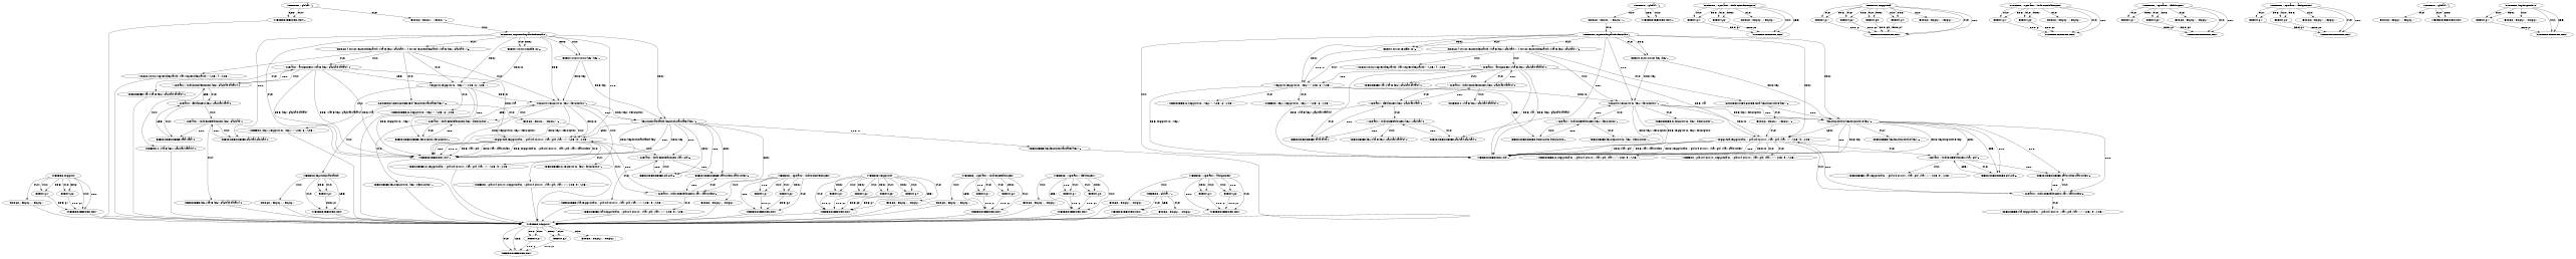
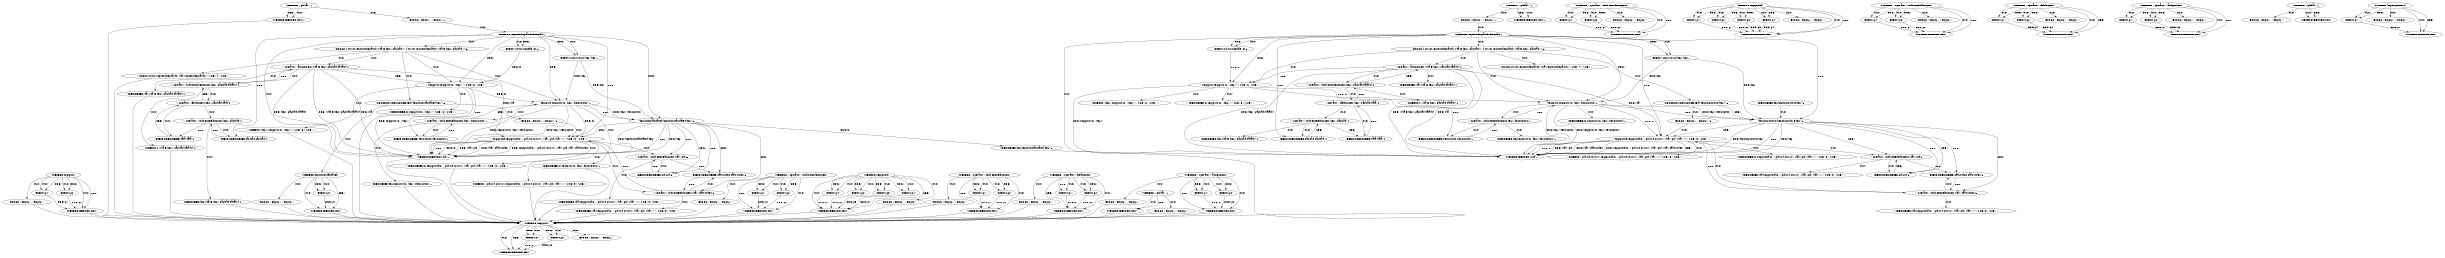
  digraph {
    n1 [label=<(METHOD,seq_puts)>]
    n2 [label=<(PARAM,p1)>]
    n3 [label=<(PARAM,p2)>]
    n4 [label=<(BLOCK,&lt;empty&gt;,&lt;empty&gt;)>]
    n5 [label=<(METHOD_RETURN,ANY)>]
    n6 [label=<(METHOD,seq_puts)>]
    n7 [label=<(PARAM,p1)>]
    n8 [label=<(PARAM,p2)>]
    n9 [label=<(BLOCK,&lt;empty&gt;,&lt;empty&gt;)>]
    n10 [label=<(METHOD_RETURN,ANY)>]
    n11 [label=<(METHOD,&lt;global&gt;)<SUB>1</SUB>>]
    n12 [label=<(BLOCK,&lt;empty&gt;,&lt;empty&gt;)<SUB>1</SUB>>]
    n13 [label=<(METHOD_RETURN,ANY)<SUB>1</SUB>>]
    n14 [label=<(METHOD,request_key_auth_describe)<SUB>1</SUB>>]
    n15 [label=<(PARAM,const struct key *key)<SUB>1</SUB>>]
    n16 [label=<(PARAM,struct seq_file *m)<SUB>2</SUB>>]
    n17 [label=<(BLOCK,{ 	struct request_key_auth *rka = key-&gt;payload....,{ 	struct request_key_auth *rka = key-&gt;payload....)<SUB>3</SUB>>]
    n18 [label=<(FIELD_IDENTIFIER,payload,payload)<SUB>4</SUB>>]
    n19 [label="<(seq_puts,seq_puts(m, &quot;key:&quot;))<SUB>6</SUB>>"]
    n20 [label=<(seq_puts,seq_puts(m, key-&gt;description))<SUB>7</SUB>>]
    n21 [label=<(key_is_instantiated,key_is_instantiated(key))<SUB>8</SUB>>]
    n22 [label="<(seq_printf,seq_printf(m, &quot; pid:%d ci:%zu&quot;, rka-&gt;pid, rka-&gt;...)<SUB>9</SUB>>"]
    n23 [label=<(METHOD_RETURN,void)<SUB>1</SUB>>]
    n24 [label="<(LOCAL,struct request_key_auth* rka: request_key_auth*)<SUB>4</SUB>>"]
    n25 [label=<(&lt;operator&gt;.assignment,*rka = key-&gt;payload.data[0])<SUB>4</SUB>>]
    n26 [label=<(CONTROL_STRUCTURE,IF,if (key_is_instantiated(key)))<SUB>8</SUB>>]
    n27 [label=<(&lt;operator&gt;.indirectFieldAccess,key-&gt;payload)<SUB>4</SUB>>]
    n28 [label="<(IDENTIFIER,m,seq_puts(m, &quot;key:&quot;))<SUB>6</SUB>>"]
    n29 [label="<(LITERAL,&quot;key:&quot;,seq_puts(m, &quot;key:&quot;))<SUB>6</SUB>>"]
    n30 [label=<(FIELD_IDENTIFIER,description,description)<SUB>7</SUB>>]
    n31 [label=<(IDENTIFIER,m,seq_puts(m, key-&gt;description))<SUB>7</SUB>>]
    n32 [label=<(&lt;operator&gt;.indirectFieldAccess,key-&gt;description)<SUB>7</SUB>>]
    n33 [label=<(IDENTIFIER,key,key_is_instantiated(key))<SUB>8</SUB>>]
    n34 [label=<(&lt;operator&gt;.indirectFieldAccess,rka-&gt;pid)<SUB>9</SUB>>]
    n35 [label=<(FIELD_IDENTIFIER,pid,pid)<SUB>9</SUB>>]
    n36 [label=<(&lt;operator&gt;.indirectFieldAccess,rka-&gt;callout_len)<SUB>9</SUB>>]
    n37 [label=<(FIELD_IDENTIFIER,callout_len,callout_len)<SUB>9</SUB>>]
    n38 [label="<(IDENTIFIER,m,seq_printf(m, &quot; pid:%d ci:%zu&quot;, rka-&gt;pid, rka-&gt;...)<SUB>9</SUB>>"]
    n39 [label="<(LITERAL,&quot; pid:%d ci:%zu&quot;,seq_printf(m, &quot; pid:%d ci:%zu&quot;, rka-&gt;pid, rka-&gt;...)<SUB>9</SUB>>"]
    n40 [label=<(IDENTIFIER,rka,*rka = key-&gt;payload.data[0])<SUB>4</SUB>>]
    n41 [label=<(&lt;operator&gt;.indirectIndexAccess,key-&gt;payload.data[0])<SUB>4</SUB>>]
    n42 [label=<(BLOCK,&lt;empty&gt;,&lt;empty&gt;)<SUB>9</SUB>>]
    n43 [label=<(METHOD,key_is_instantiated)>]
    n44 [label=<(&lt;operator&gt;.fieldAccess,key-&gt;payload.data)<SUB>4</SUB>>]
    n45 [label=<(LITERAL,0,*rka = key-&gt;payload.data[0])<SUB>4</SUB>>]
    n46 [label=<(FIELD_IDENTIFIER,data,data)<SUB>4</SUB>>]
    n47 [label=<(IDENTIFIER,key,*rka = key-&gt;payload.data[0])<SUB>4</SUB>>]
    n48 [label=<(IDENTIFIER,key,seq_puts(m, key-&gt;description))<SUB>7</SUB>>]
    n49 [label="<(IDENTIFIER,rka,seq_printf(m, &quot; pid:%d ci:%zu&quot;, rka-&gt;pid, rka-&gt;...)<SUB>9</SUB>>"]
    n50 [label="<(IDENTIFIER,rka,seq_printf(m, &quot; pid:%d ci:%zu&quot;, rka-&gt;pid, rka-&gt;...)<SUB>9</SUB>>"]
    n51 [label=<(METHOD,&lt;operator&gt;.indirectIndexAccess)>]
    n52 [label=<(PARAM,p1)>]
    n53 [label=<(PARAM,p2)>]
    n54 [label=<(BLOCK,&lt;empty&gt;,&lt;empty&gt;)>]
    n55 [label=<(METHOD_RETURN,ANY)>]
    n56 [label=<(METHOD,seq_printf)>]
    n57 [label=<(PARAM,p1)>]
    n58 [label=<(PARAM,p2)>]
    n59 [label=<(PARAM,p3)>]
    n60 [label=<(PARAM,p4)>]
    n61 [label=<(BLOCK,&lt;empty&gt;,&lt;empty&gt;)>]
    n62 [label=<(METHOD_RETURN,ANY)>]
    n63 [label=<(METHOD,&lt;operator&gt;.indirectFieldAccess)>]
    n64 [label=<(PARAM,p1)>]
    n65 [label=<(PARAM,p2)>]
    n66 [label=<(BLOCK,&lt;empty&gt;,&lt;empty&gt;)>]
    n67 [label=<(METHOD_RETURN,ANY)>]
    n68 [label=<(METHOD,&lt;operator&gt;.fieldAccess)>]
    n69 [label=<(PARAM,p1)>]
    n70 [label=<(PARAM,p2)>]
    n71 [label=<(BLOCK,&lt;empty&gt;,&lt;empty&gt;)>]
    n72 [label=<(METHOD_RETURN,ANY)>]
    n73 [label=<(METHOD,&lt;operator&gt;.assignment)>]
    n74 [label=<(PARAM,p1)>]
    n75 [label=<(PARAM,p2)>]
    n76 [label=<(BLOCK,&lt;empty&gt;,&lt;empty&gt;)>]
    n77 [label=<(METHOD_RETURN,ANY)>]
    n78 [label=<(METHOD,&lt;global&gt;)<SUB>1</SUB>>]
    n79 [label=<(BLOCK,&lt;empty&gt;,&lt;empty&gt;)>]
    n80 [label=<(METHOD_RETURN,ANY)>]
    n81 [label=<(PARAM,p1)>]
    n82 [label=<(BLOCK,&lt;empty&gt;,&lt;empty&gt;)>]
    n83 [label=<(METHOD_RETURN,ANY)>]
    n84 [label=<(METHOD,&lt;global&gt;)<SUB>1</SUB>>]
    n85 [label=<(BLOCK,&lt;empty&gt;,&lt;empty&gt;)<SUB>1</SUB>>]
    n86 [label=<(METHOD_RETURN,ANY)<SUB>1</SUB>>]
    n87 [label=<(METHOD,request_key_auth_describe)<SUB>1</SUB>>]
    n88 [label=<(PARAM,const struct key *key)<SUB>1</SUB>>]
    n89 [label=<(PARAM,struct seq_file *m)<SUB>2</SUB>>]
    n90 [label=<(BLOCK,{ 	struct request_key_auth *rka = key-&gt;payload....,{ 	struct request_key_auth *rka = key-&gt;payload....)<SUB>3</SUB>>]
    n91 [label=<(FIELD_IDENTIFIER,payload,payload)<SUB>4</SUB>>]
    n92 [label="<(seq_puts,seq_puts(m, &quot;key:&quot;))<SUB>6</SUB>>"]
    n93 [label=<(seq_puts,seq_puts(m, key-&gt;description))<SUB>7</SUB>>]
    n94 [label=<(key_is_positive,key_is_positive(key))<SUB>8</SUB>>]
    n95 [label="<(seq_printf,seq_printf(m, &quot; pid:%d ci:%zu&quot;, rka-&gt;pid, rka-&gt;...)<SUB>9</SUB>>"]
    n96 [label=<(METHOD_RETURN,void)<SUB>1</SUB>>]
    n97 [label="<(LOCAL,struct request_key_auth* rka: request_key_auth*)<SUB>4</SUB>>"]
    n98 [label=<(&lt;operator&gt;.assignment,*rka = key-&gt;payload.data[0])<SUB>4</SUB>>]
    n99 [label=<(CONTROL_STRUCTURE,IF,if (key_is_positive(key)))<SUB>8</SUB>>]
    n100 [label=<(&lt;operator&gt;.indirectFieldAccess,key-&gt;payload)<SUB>4</SUB>>]
    n101 [label="<(IDENTIFIER,m,seq_puts(m, &quot;key:&quot;))<SUB>6</SUB>>"]
    n102 [label="<(LITERAL,&quot;key:&quot;,seq_puts(m, &quot;key:&quot;))<SUB>6</SUB>>"]
    n103 [label=<(FIELD_IDENTIFIER,description,description)<SUB>7</SUB>>]
    n104 [label=<(IDENTIFIER,m,seq_puts(m, key-&gt;description))<SUB>7</SUB>>]
    n105 [label=<(&lt;operator&gt;.indirectFieldAccess,key-&gt;description)<SUB>7</SUB>>]
    n106 [label=<(IDENTIFIER,key,key_is_positive(key))<SUB>8</SUB>>]
    n107 [label=<(&lt;operator&gt;.indirectFieldAccess,rka-&gt;pid)<SUB>9</SUB>>]
    n108 [label=<(FIELD_IDENTIFIER,pid,pid)<SUB>9</SUB>>]
    n109 [label=<(&lt;operator&gt;.indirectFieldAccess,rka-&gt;callout_len)<SUB>9</SUB>>]
    n110 [label=<(FIELD_IDENTIFIER,callout_len,callout_len)<SUB>9</SUB>>]
    n111 [label="<(IDENTIFIER,m,seq_printf(m, &quot; pid:%d ci:%zu&quot;, rka-&gt;pid, rka-&gt;...)<SUB>9</SUB>>"]
    n112 [label="<(LITERAL,&quot; pid:%d ci:%zu&quot;,seq_printf(m, &quot; pid:%d ci:%zu&quot;, rka-&gt;pid, rka-&gt;...)<SUB>9</SUB>>"]
    n113 [label=<(IDENTIFIER,rka,*rka = key-&gt;payload.data[0])<SUB>4</SUB>>]
    n114 [label=<(&lt;operator&gt;.indirectIndexAccess,key-&gt;payload.data[0])<SUB>4</SUB>>]
    n115 [label=<(BLOCK,&lt;empty&gt;,&lt;empty&gt;)<SUB>9</SUB>>]
    n116 [label=<(&lt;operator&gt;.fieldAccess,key-&gt;payload.data)<SUB>4</SUB>>]
    n117 [label=<(LITERAL,0,*rka = key-&gt;payload.data[0])<SUB>4</SUB>>]
    n118 [label=<(FIELD_IDENTIFIER,data,data)<SUB>4</SUB>>]
    n119 [label=<(IDENTIFIER,key,*rka = key-&gt;payload.data[0])<SUB>4</SUB>>]
    n120 [label=<(IDENTIFIER,key,seq_puts(m, key-&gt;description))<SUB>7</SUB>>]
    n121 [label="<(IDENTIFIER,rka,seq_printf(m, &quot; pid:%d ci:%zu&quot;, rka-&gt;pid, rka-&gt;...)<SUB>9</SUB>>"]
    n122 [label="<(IDENTIFIER,rka,seq_printf(m, &quot; pid:%d ci:%zu&quot;, rka-&gt;pid, rka-&gt;...)<SUB>9</SUB>>"]
    n123 [label=<(METHOD,&lt;operator&gt;.indirectIndexAccess)>]
    n124 [label=<(PARAM,p1)>]
    n125 [label=<(PARAM,p2)>]
    n126 [label=<(BLOCK,&lt;empty&gt;,&lt;empty&gt;)>]
    n127 [label=<(METHOD_RETURN,ANY)>]
    n128 [label=<(METHOD,seq_printf)>]
    n129 [label=<(PARAM,p1)>]
    n130 [label=<(PARAM,p2)>]
    n131 [label=<(PARAM,p3)>]
    n132 [label=<(PARAM,p4)>]
    n133 [label=<(BLOCK,&lt;empty&gt;,&lt;empty&gt;)>]
    n134 [label=<(METHOD_RETURN,ANY)>]
    n135 [label=<(METHOD,&lt;operator&gt;.indirectFieldAccess)>]
    n136 [label=<(PARAM,p1)>]
    n137 [label=<(PARAM,p2)>]
    n138 [label=<(BLOCK,&lt;empty&gt;,&lt;empty&gt;)>]
    n139 [label=<(METHOD_RETURN,ANY)>]
    n140 [label=<(METHOD,&lt;operator&gt;.fieldAccess)>]
    n141 [label=<(PARAM,p1)>]
    n142 [label=<(PARAM,p2)>]
    n143 [label=<(BLOCK,&lt;empty&gt;,&lt;empty&gt;)>]
    n144 [label=<(METHOD_RETURN,ANY)>]
    n145 [label=<(METHOD,&lt;operator&gt;.assignment)>]
    n146 [label=<(PARAM,p1)>]
    n147 [label=<(PARAM,p2)>]
    n148 [label=<(BLOCK,&lt;empty&gt;,&lt;empty&gt;)>]
    n149 [label=<(METHOD_RETURN,ANY)>]
    n150 [label=<(METHOD,&lt;global&gt;)<SUB>1</SUB>>]
    n151 [label=<(BLOCK,&lt;empty&gt;,&lt;empty&gt;)>]
    n152 [label=<(METHOD_RETURN,ANY)>]
    n153 [label=<(METHOD,key_is_positive)>]
    n154 [label=<(PARAM,p1)>]
    n155 [label=<(BLOCK,&lt;empty&gt;,&lt;empty&gt;)>]
    n156 [label=<(METHOD_RETURN,ANY)>]
    n1 -> n2 [label="AST: "]
    n1 -> n2 [label="DDG: "]
    n1 -> n3 [label="AST: "]
    n1 -> n3 [label="DDG: "]
    n1 -> n4 [label="AST: "]
    n1 -> n5 [label="AST: "]
    n1 -> n5 [label="CFG: "]
    n2 -> n5 [label="DDG: p1"]
    n3 -> n5 [label="DDG: p2"]
    n4 -> n6
    n5 -> n6
    n6 -> n7 [label="AST: "]
    n6 -> n7 [label="DDG: "]
    n6 -> n8 [label="AST: "]
    n6 -> n8 [label="DDG: "]
    n6 -> n9 [label="AST: "]
    n6 -> n10 [label="AST: "]
    n6 -> n10 [label="CFG: "]
    n7 -> n10 [label="DDG: p1"]
    n8 -> n10 [label="DDG: p2"]
    n11 -> n12 [label="AST: "]
    n11 -> n13 [label="AST: "]
    n11 -> n13 [label="CFG: "]
    n12 -> n14 [label="AST: "]
    n13 -> n6
    n14 -> n15 [label="AST: "]
    n14 -> n15 [label="DDG: "]
    n14 -> n16 [label="AST: "]
    n14 -> n16 [label="DDG: "]
    n14 -> n17 [label="AST: "]
    n14 -> n18 [label="CFG: "]
    n14 -> n19 [label="DDG: "]
    n14 -> n20 [label="DDG: "]
    n14 -> n21 [label="DDG: "]
    n14 -> n22 [label="DDG: "]
    n14 -> n23 [label="AST: "]
    n15 -> n20 [label="DDG: key"]
    n15 -> n21 [label="DDG: key"]
    n16 -> n19 [label="DDG: m"]
    n17 -> n19 [label="AST: "]
    n17 -> n20 [label="AST: "]
    n17 -> n24 [label="AST: "]
    n17 -> n25 [label="AST: "]
    n17 -> n26 [label="AST: "]
    n18 -> n27 [label="CFG: "]
    n19 -> n20 [label="DDG: m"]
    n19 -> n23 [label="DDG: seq_puts(m, &quot;key:&quot;)"]
    n19 -> n28 [label="AST: "]
    n19 -> n29 [label="AST: "]
    n19 -> n30 [label="CFG: "]
    n20 -> n21 [label="CFG: "]
    n20 -> n21 [label="DDG: key-&gt;description"]
    n20 -> n22 [label="DDG: m"]
    n20 -> n23 [label="DDG: key-&gt;description"]
    n20 -> n23 [label="DDG: seq_puts(m, key-&gt;description)"]
    n20 -> n31 [label="AST: "]
    n20 -> n32 [label="AST: "]
    n21 -> n22 [label="CDG: "]
    n21 -> n23 [label="CFG: "]
    n21 -> n23 [label="DDG: key"]
    n21 -> n23 [label="DDG: key_is_instantiated(key)"]
    n21 -> n33 [label="DDG: m"]
    n21 -> n34 [label="CDG: "]
    n21 -> n35 [label="CFG: "]
    n21 -> n35 [label="CDG: "]
    n21 -> n36 [label="CDG: "]
    n21 -> n37 [label="CDG: "]
    n22 -> n23 [label="CFG: "]
    n22 -> n23 [label="DDG: m"]
    n22 -> n23 [label="DDG: rka-&gt;pid"]
    n22 -> n23 [label="DDG: rka-&gt;callout_len"]
    n22 -> n23 [label="DDG: seq_printf(m, &quot; pid:%d ci:%zu&quot;, rka-&gt;pid, rka-&gt;callout_len)"]
    n22 -> n34 [label="AST: "]
    n22 -> n36 [label="AST: "]
    n22 -> n38 [label="AST: "]
    n22 -> n39 [label="AST: "]
    n23 -> n6
    n24 -> n6
    n25 -> n19 [label="CFG: "]
    n25 -> n22 [label="DDG: rka"]
    n25 -> n23 [label="DDG: rka"]
    n25 -> n23 [label="DDG: key-&gt;payload.data[0]"]
    n25 -> n23 [label="DDG: *rka = key-&gt;payload.data[0]"]
    n25 -> n40 [label="AST: "]
    n25 -> n41 [label="AST: "]
    n26 -> n42 [label="AST: "]
    n26 -> n43 [label="AST: "]
    n27 -> n18 [label="AST: "]
    n27 -> n46 [label="CFG: "]
    n27 -> n47 [label="AST: "]
    n28 -> n6
    n29 -> n6
    n30 -> n32 [label="CFG: "]
    n31 -> n6
    n32 -> n20 [label="CFG: "]
    n32 -> n30 [label="AST: "]
    n32 -> n48 [label="AST: "]
    n33 -> n6
    n34 -> n35 [label="AST: "]
    n34 -> n37 [label="CFG: "]
    n34 -> n49 [label="AST: "]
    n35 -> n34 [label="CFG: "]
    n36 -> n22 [label="CFG: "]
    n36 -> n37 [label="AST: "]
    n36 -> n50 [label="AST: "]
    n37 -> n36 [label="CFG: "]
    n38 -> n6
    n39 -> n6
    n40 -> n6
    n41 -> n25 [label="CFG: "]
    n41 -> n44 [label="AST: "]
    n41 -> n45 [label="AST: "]
    n42 -> n22 [label="AST: "]
    n43 -> n81 [label="AST: "]
    n43 -> n81 [label="DDG: "]
    n43 -> n82 [label="AST: "]
    n43 -> n83 [label="AST: "]
    n43 -> n83 [label="CFG: "]
    n44 -> n27 [label="AST: "]
    n44 -> n41 [label="CFG: "]
    n44 -> n46 [label="AST: "]
    n45 -> n6
    n46 -> n44 [label="CFG: "]
    n47 -> n6
    n48 -> n6
    n49 -> n6
    n50 -> n6
    n51 -> n52 [label="AST: "]
    n51 -> n52 [label="DDG: "]
    n51 -> n53 [label="AST: "]
    n51 -> n53 [label="DDG: "]
    n51 -> n54 [label="AST: "]
    n51 -> n55 [label="AST: "]
    n51 -> n55 [label="CFG: "]
    n52 -> n55 [label="DDG: p1"]
    n53 -> n55 [label="DDG: p2"]
    n54 -> n6
    n55 -> n6
    n56 -> n57 [label="AST: "]
    n56 -> n57 [label="DDG: "]
    n56 -> n58 [label="AST: "]
    n56 -> n58 [label="DDG: "]
    n56 -> n59 [label="AST: "]
    n56 -> n59 [label="DDG: "]
    n56 -> n60 [label="AST: "]
    n56 -> n60 [label="DDG: "]
    n56 -> n61 [label="AST: "]
    n56 -> n62 [label="AST: "]
    n56 -> n62 [label="CFG: "]
    n57 -> n62 [label="DDG: p1"]
    n58 -> n62 [label="DDG: p2"]
    n59 -> n62 [label="DDG: p3"]
    n60 -> n62 [label="DDG: p4"]
    n61 -> n6
    n62 -> n6
    n63 -> n64 [label="AST: "]
    n63 -> n64 [label="DDG: "]
    n63 -> n65 [label="AST: "]
    n63 -> n65 [label="DDG: "]
    n63 -> n66 [label="AST: "]
    n63 -> n67 [label="AST: "]
    n63 -> n67 [label="CFG: "]
    n64 -> n67 [label="DDG: p1"]
    n65 -> n67 [label="DDG: p2"]
    n66 -> n6
    n67 -> n6
    n68 -> n69 [label="AST: "]
    n68 -> n69 [label="DDG: "]
    n68 -> n70 [label="AST: "]
    n68 -> n70 [label="DDG: "]
    n68 -> n71 [label="AST: "]
    n68 -> n72 [label="AST: "]
    n68 -> n72 [label="CFG: "]
    n69 -> n72 [label="DDG: p1"]
    n70 -> n72 [label="DDG: p2"]
    n71 -> n6
    n72 -> n6
    n73 -> n74 [label="AST: "]
    n73 -> n74 [label="DDG: "]
    n73 -> n75 [label="AST: "]
    n73 -> n75 [label="DDG: "]
    n73 -> n76 [label="AST: "]
    n73 -> n77 [label="AST: "]
    n73 -> n77 [label="CFG: "]
    n74 -> n77 [label="DDG: p1"]
    n75 -> n77 [label="DDG: p2"]
    n76 -> n6
    n77 -> n6
    n78 -> n79 [label="AST: "]
    n78 -> n80 [label="AST: "]
    n78 -> n80 [label="CFG: "]
    n79 -> n6
    n80 -> n6
    n81 -> n83 [label="DDG: p1"]
    n82 -> n6
    n83 -> n6
    n84 -> n85 [label="AST: "]
    n84 -> n86 [label="AST: "]
    n84 -> n86 [label="CFG: "]
    n85 -> n87 [label="AST: "]
    n87 -> n88 [label="AST: "]
    n87 -> n88 [label="DDG: "]
    n87 -> n89 [label="AST: "]
    n87 -> n89 [label="DDG: "]
    n87 -> n90 [label="AST: "]
    n87 -> n91 [label="CFG: "]
    n87 -> n92 [label="DDG: "]
    n87 -> n93 [label="DDG: "]
    n87 -> n94 [label="DDG: "]
    n87 -> n95 [label="DDG: "]
    n87 -> n96 [label="AST: "]
    n88 -> n93 [label="DDG: key"]
    n88 -> n94 [label="DDG: key"]
    n89 -> n92 [label="DDG: m"]
    n90 -> n92 [label="AST: "]
    n90 -> n93 [label="AST: "]
    n90 -> n97 [label="AST: "]
    n90 -> n98 [label="AST: "]
    n90 -> n99 [label="AST: "]
    n91 -> n100 [label="CFG: "]
    n92 -> n93 [label="DDG: m"]
    n92 -> n96 [label="DDG: seq_puts(m, &quot;key:&quot;)"]
    n92 -> n101 [label="AST: "]
    n92 -> n102 [label="AST: "]
    n92 -> n103 [label="CFG: "]
    n93 -> n94 [label="CFG: "]
    n93 -> n94 [label="DDG: key-&gt;description"]
    n93 -> n95 [label="DDG: m"]
    n93 -> n96 [label="DDG: key-&gt;description"]
    n93 -> n96 [label="DDG: seq_puts(m, key-&gt;description)"]
    n93 -> n104 [label="AST: "]
    n93 -> n105 [label="AST: "]
    n94 -> n95 [label="CDG: "]
    n94 -> n96 [label="CFG: "]
    n94 -> n96 [label="DDG: key"]
    n94 -> n96 [label="DDG: key_is_positive(key)"]
-   n94 -> n106 [label="AST: "]
+   n106 -> n94 [label="AST: "]
    n94 -> n107 [label="CDG: "]
    n94 -> n108 [label="CFG: "]
    n94 -> n108 [label="CDG: "]
    n94 -> n109 [label="CDG: "]
    n94 -> n110 [label="CDG: "]
    n95 -> n96 [label="CFG: "]
    n95 -> n96 [label="DDG: m"]
    n95 -> n96 [label="DDG: rka-&gt;pid"]
    n95 -> n96 [label="DDG: rka-&gt;callout_len"]
    n95 -> n96 [label="DDG: seq_printf(m, &quot; pid:%d ci:%zu&quot;, rka-&gt;pid, rka-&gt;callout_len)"]
    n95 -> n107 [label="AST: "]
    n95 -> n109 [label="AST: "]
    n95 -> n111 [label="AST: "]
    n95 -> n112 [label="AST: "]
    n98 -> n92 [label="CFG: "]
    n98 -> n95 [label="DDG: rka"]
    n98 -> n96 [label="DDG: rka"]
    n98 -> n96 [label="DDG: key-&gt;payload.data[0]"]
    n98 -> n96 [label="DDG: *rka = key-&gt;payload.data[0]"]
    n98 -> n113 [label="AST: "]
    n98 -> n114 [label="AST: "]
    n99 -> n94 [label="CFG: "]
    n99 -> n115 [label="AST: "]
    n100 -> n91 [label="AST: "]
    n100 -> n118 [label="CFG: "]
    n100 -> n119 [label="AST: "]
    n103 -> n105 [label="CFG: "]
    n105 -> n93 [label="CFG: "]
    n105 -> n103 [label="AST: "]
    n105 -> n120 [label="AST: "]
    n107 -> n108 [label="AST: "]
    n107 -> n110 [label="CFG: "]
    n107 -> n121 [label="AST: "]
    n108 -> n107 [label="CFG: "]
    n109 -> n95 [label="CFG: "]
    n109 -> n110 [label="AST: "]
    n109 -> n122 [label="AST: "]
    n110 -> n109 [label="CFG: "]
    n114 -> n98 [label="CFG: "]
    n114 -> n116 [label="AST: "]
    n114 -> n117 [label="AST: "]
    n115 -> n95 [label="AST: "]
    n116 -> n100 [label="AST: "]
    n116 -> n114 [label="CFG: "]
    n116 -> n118 [label="AST: "]
    n118 -> n116 [label="CFG: "]
    n123 -> n124 [label="AST: "]
    n123 -> n124 [label="DDG: "]
    n123 -> n125 [label="AST: "]
    n123 -> n125 [label="DDG: "]
    n123 -> n126 [label="AST: "]
    n123 -> n127 [label="AST: "]
    n123 -> n127 [label="CFG: "]
    n124 -> n127 [label="DDG: p1"]
    n125 -> n127 [label="DDG: p2"]
    n128 -> n129 [label="AST: "]
    n128 -> n129 [label="DDG: "]
    n128 -> n130 [label="AST: "]
    n128 -> n130 [label="DDG: "]
    n128 -> n131 [label="AST: "]
    n128 -> n131 [label="DDG: "]
    n128 -> n132 [label="AST: "]
    n128 -> n132 [label="DDG: "]
    n128 -> n133 [label="AST: "]
    n128 -> n134 [label="AST: "]
    n128 -> n134 [label="CFG: "]
    n129 -> n134 [label="DDG: p1"]
    n130 -> n134 [label="DDG: p2"]
    n131 -> n134 [label="DDG: p3"]
    n132 -> n134 [label="DDG: p4"]
    n135 -> n136 [label="AST: "]
    n135 -> n136 [label="DDG: "]
    n135 -> n137 [label="AST: "]
    n135 -> n137 [label="DDG: "]
    n135 -> n138 [label="AST: "]
    n135 -> n139 [label="AST: "]
    n135 -> n139 [label="CFG: "]
    n136 -> n139 [label="DDG: p1"]
    n137 -> n139 [label="DDG: p2"]
    n140 -> n141 [label="AST: "]
    n140 -> n141 [label="DDG: "]
    n140 -> n142 [label="AST: "]
    n140 -> n142 [label="DDG: "]
    n140 -> n143 [label="AST: "]
    n140 -> n144 [label="AST: "]
    n140 -> n144 [label="CFG: "]
    n141 -> n144 [label="DDG: p1"]
    n142 -> n144 [label="DDG: p2"]
    n145 -> n146 [label="AST: "]
    n145 -> n146 [label="DDG: "]
    n145 -> n147 [label="AST: "]
    n145 -> n147 [label="DDG: "]
    n145 -> n148 [label="AST: "]
    n145 -> n149 [label="AST: "]
    n145 -> n149 [label="CFG: "]
    n146 -> n149 [label="DDG: p1"]
    n147 -> n149 [label="DDG: p2"]
    n150 -> n151 [label="AST: "]
    n150 -> n152 [label="AST: "]
    n150 -> n152 [label="CFG: "]
    n153 -> n154 [label="AST: "]
    n153 -> n154 [label="DDG: "]
    n153 -> n155 [label="AST: "]
    n153 -> n156 [label="AST: "]
    n153 -> n156 [label="CFG: "]
    n154 -> n156 [label="DDG: p1"]
  }
